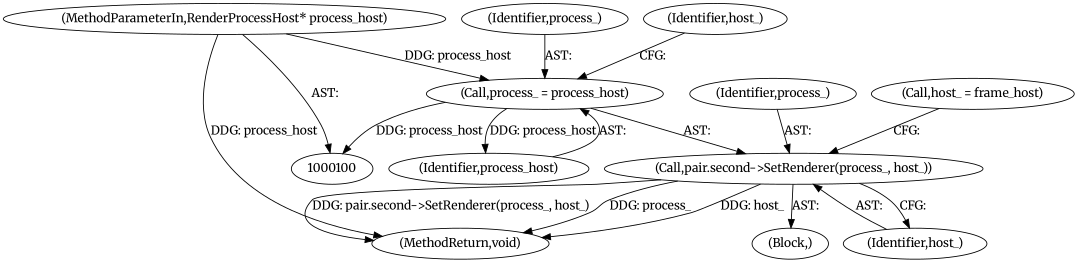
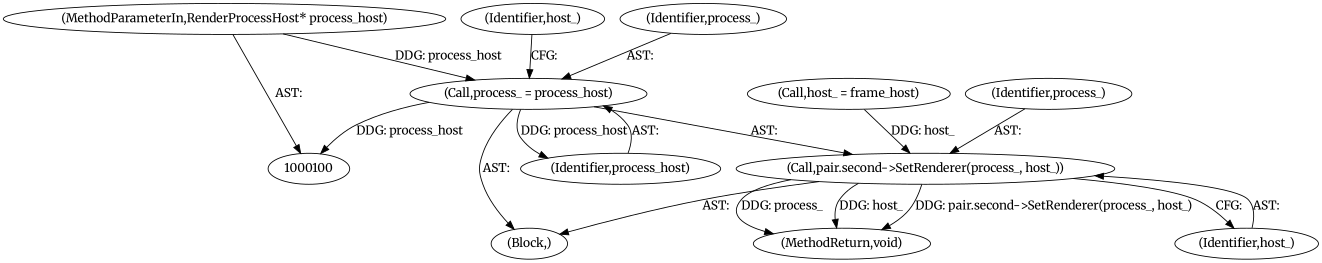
  digraph {
    fontname=Merriweather
    node [fontname=Merriweather]
    edge [fontname=Merriweather]
    n1 [label="(MethodParameterIn,RenderProcessHost* process_host)"]
    n2 [label="(Call,process_ = process_host)"]
    n3 [label="(MethodReturn,void)"]
    1000100
    n5 [label="(Call,pair.second->SetRenderer(process_, host_))"]
    n6 [label="(Identifier,process_host)"]
    n7 [label="(Block,)"]
    n8 [label="(Identifier,host_)"]
    n9 [label="(Identifier,host_)"]
    n10 [label="(Call,host_ = frame_host)"]
    n11 [label="(Identifier,process_)"]
    n12 [label="(Identifier,process_)"]
    n1 -> n2 [label="DDG: process_host"]
-   n1 -> n3 [label="DDG: process_host"]
    n1 -> 1000100 [label="AST: "]
    n2 -> 1000100 [label="DDG: process_host"]
    n2 -> n5 [label="AST: "]
    n2 -> n6 [label="DDG: process_host"]
+   n2 -> n7 [label="AST: "]
    n5 -> n3 [label="DDG: pair.second->SetRenderer(process_, host_)"]
    n5 -> n3 [label="DDG: process_"]
    n5 -> n3 [label="DDG: host_"]
    n5 -> n7 [label="AST: "]
    n5 -> n8 [label="CFG: "]
    n6 -> n2 [label="AST: "]
    n8 -> n5 [label="AST: "]
    n9 -> n2 [label="CFG: "]
-   n10 -> n5 [label="CFG: "]
+   n10 -> n5 [label="DDG: host_"]
    n11 -> n2 [label="AST: "]
    n12 -> n5 [label="AST: "]
  }
